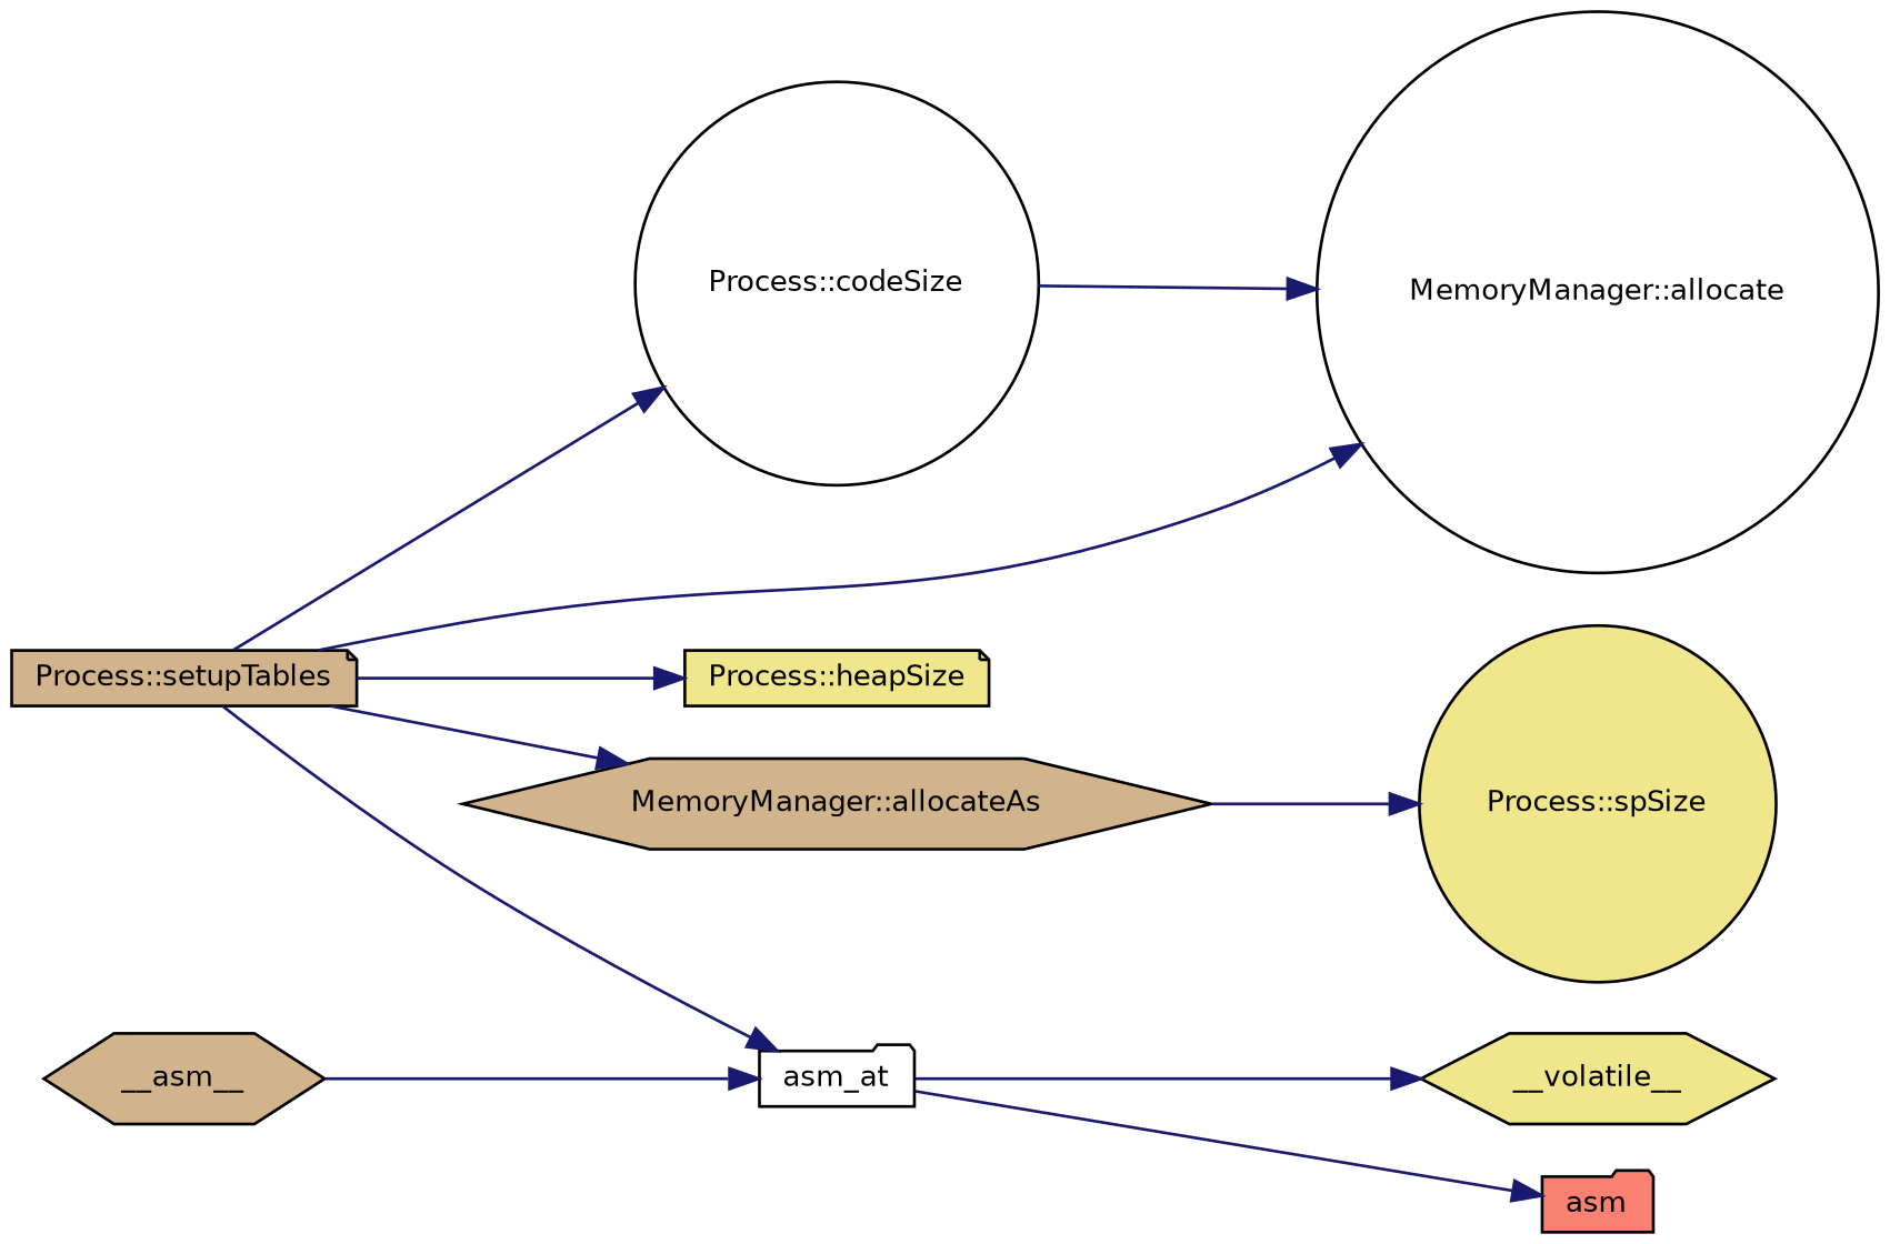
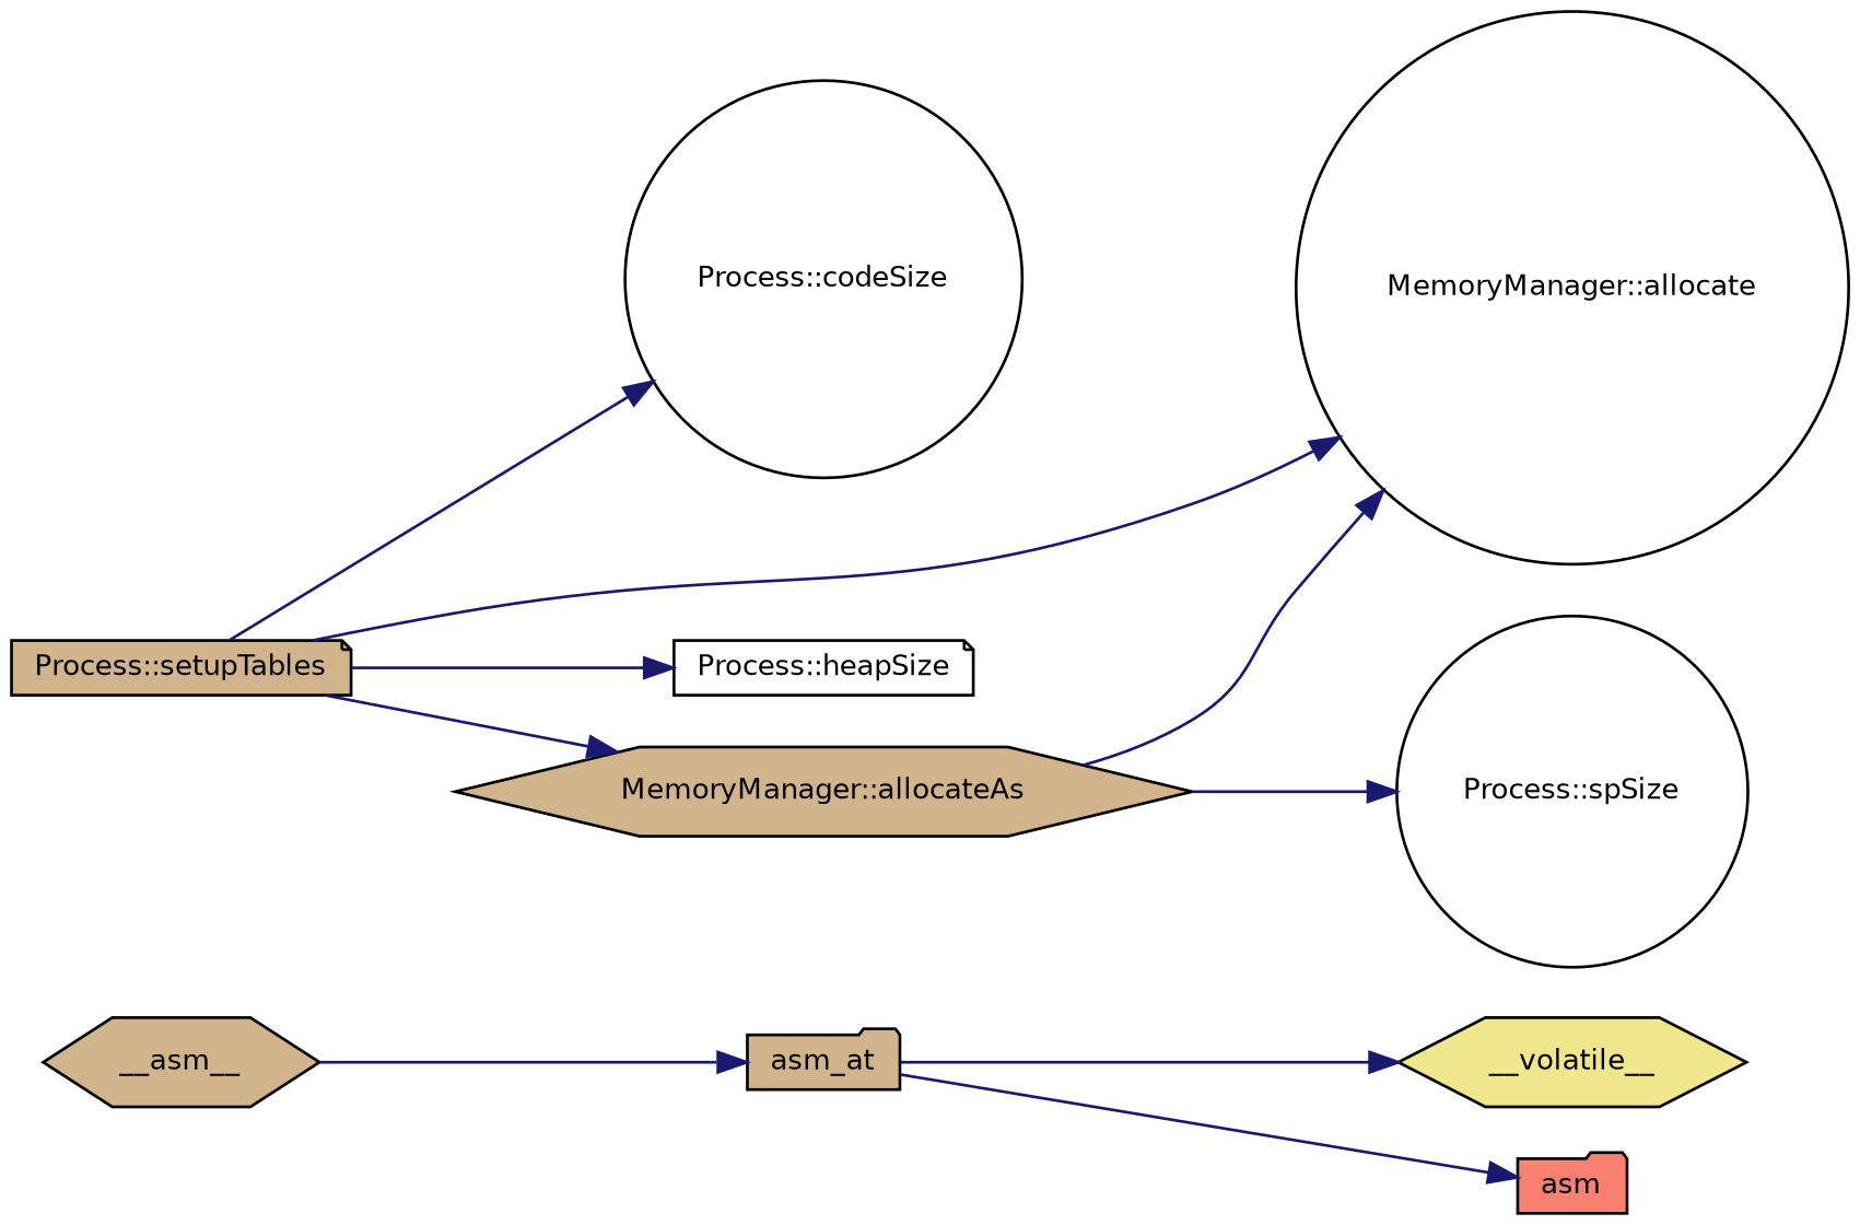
  digraph {
    rankdir=LR
    node [color=black fillcolor=tan fontname=Helvetica fontsize=10 shape=circle style=filled]
    edge [color=midnightblue fontname=Helvetica fontsize=10 labelfontname=Helvetica labelfontsize=10 style=solid]
    n1 [fontcolor=black height=0.2 label="Process::setupTables" shape=note width=0.4]
    n2 [fillcolor=white height=0.2 label="Process::codeSize" width=0.4]
    n3 [fillcolor=white height=0.2 label="MemoryManager::allocate" width=0.4]
-   n4 [fillcolor=khaki height=0.2 label="Process::heapSize" shape=note width=0.4]
+   n4 [fillcolor=white height=0.2 label="Process::heapSize" shape=note width=0.4]
    n5 [height=0.2 label="MemoryManager::allocateAs" shape=hexagon width=0.4]
-   n6 [fillcolor=white height=0.2 label=asm_at shape=folder width=0.4]
-   n7 [fillcolor=khaki height=0.2 label="Process::spSize" width=0.4]
+   n6 [height=0.2 label=asm_at shape=folder width=0.4]
+   n7 [fillcolor=white height=0.2 label="Process::spSize" width=0.4]
    n8 [fillcolor=khaki height=0.2 label=__volatile__ shape=hexagon width=0.4]
    n9 [fillcolor=salmon height=0.2 label=asm shape=folder width=0.4]
    n10 [height=0.2 label=__asm__ shape=hexagon width=0.4]
    n1 -> n2
    n1 -> n3
    n1 -> n4
    n1 -> n5
-   n1 -> n6
-   n2 -> n3
+   n5 -> n3
    n5 -> n7
    n6 -> n8
    n6 -> n9
    n10 -> n6
  }
